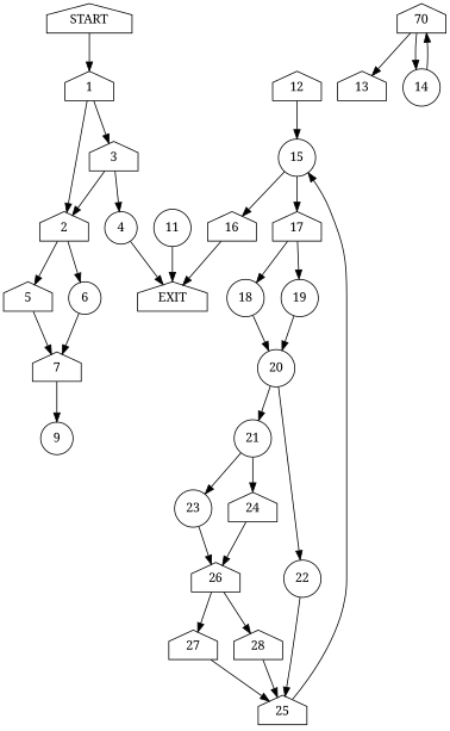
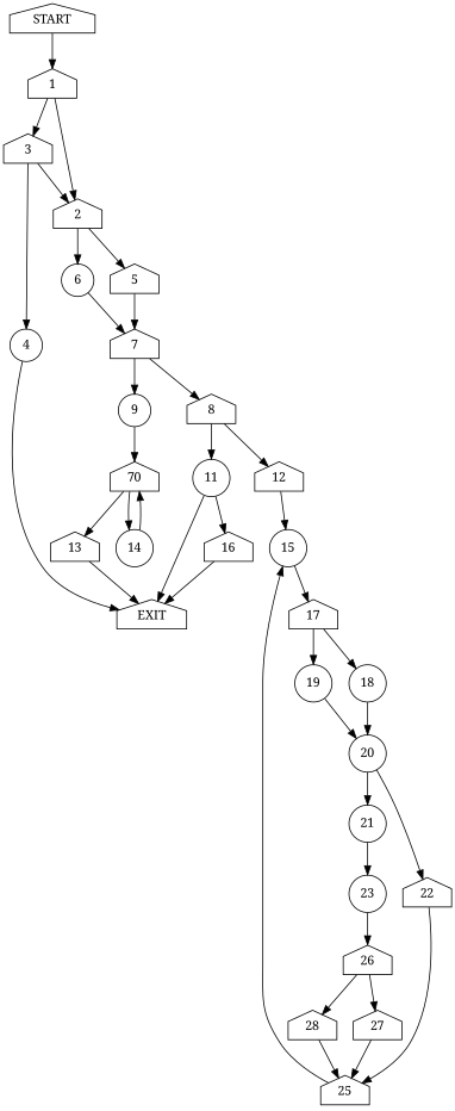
  digraph {
    fontname="Noto Serif"
    node [fontname="Noto Serif" shape=house]
    edge [fontname="Noto Serif"]
    n1 [label=START]
    1
    2
    3
    n5 [label=EXIT]
    5
    6 [shape=circle]
    4 [shape=circle]
    7
+   8
    9 [shape=circle]
    11 [shape=circle]
    12
    n14 [label=70]
    15 [shape=circle]
    13
    14 [shape=circle]
    16
    17
    18 [shape=circle]
    19 [shape=circle]
    20 [shape=circle]
    21 [shape=circle]
-   22 [shape=circle]
+   22
    23 [shape=circle]
-   24
    25
    26
    27
    28
    n1 -> 1
    1 -> 2
    1 -> 3
    2 -> 5
    2 -> 6
    3 -> 2
    3 -> 4
    5 -> 7
    6 -> 7
    4 -> n5
+   7 -> 8
    7 -> 9
+   8 -> 11
+   8 -> 12
+   9 -> n14
    11 -> n5
    12 -> 15
    n14 -> 13
    n14 -> 14
-   15 -> 16
+   11 -> 16
    15 -> 17
+   13 -> n5
    14 -> n14
    16 -> n5
    17 -> 18
    17 -> 19
    18 -> 20
    19 -> 20
    20 -> 21
    20 -> 22
    21 -> 23
-   21 -> 24
    22 -> 25
    23 -> 26
-   24 -> 26
    25 -> 15
    26 -> 27
    26 -> 28
    27 -> 25
    28 -> 25
  }
